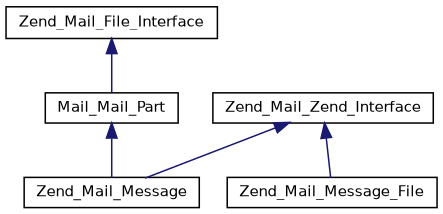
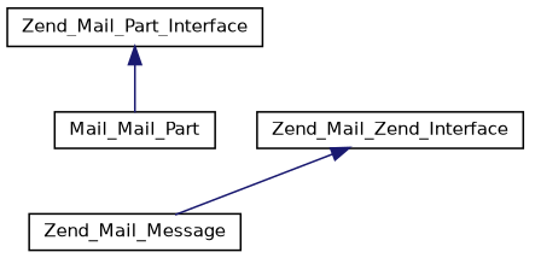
  digraph {
    fontname="DejaVu Sans"
    rankdir=TB
    node [color=black fillcolor=white fontname="DejaVu Sans" fontsize=10 shape=record style=filled]
    edge [color=midnightblue dir=back fontname="DejaVu Sans" fontsize=10 labelfontname=Helvetica labelfontsize=10 style=solid]
    n1 [height=0.2 label=Zend_Mail_Zend_Interface width=0.4]
    n2 [height=0.2 label=Zend_Mail_Message width=0.4]
-   n3 [height=0.2 label=Zend_Mail_Message_File width=0.4]
-   n4 [height=0.2 label=Zend_Mail_File_Interface width=0.4]
+   n4 [height=0.2 label=Zend_Mail_Part_Interface width=0.4]
    n5 [height=0.2 label=Mail_Mail_Part width=0.4]
    n1 -> n2
-   n1 -> n3
    n4 -> n5
-   n5 -> n2
  }
